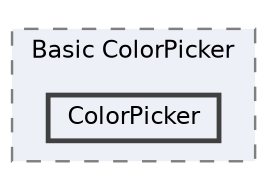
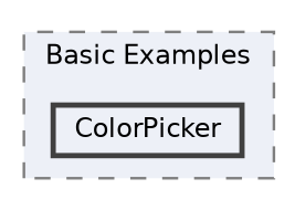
  digraph {
    compound=true
    rankdir=LR
    n1 [color=grey25 fillcolor="#edf0f7" fontname=Helvetica fontsize=10 height=0.2 label=ColorPicker shape=box style="filled,bold" width=0.4]
    subgraph cluster_1 {
      bgcolor="#edf0f7"
      fontname=Helvetica
      fontsize=10
-     label="Basic ColorPicker"
+     label="Basic Examples"
      pencolor=grey50
      style="filled,dashed"
      n1
    }
  }
